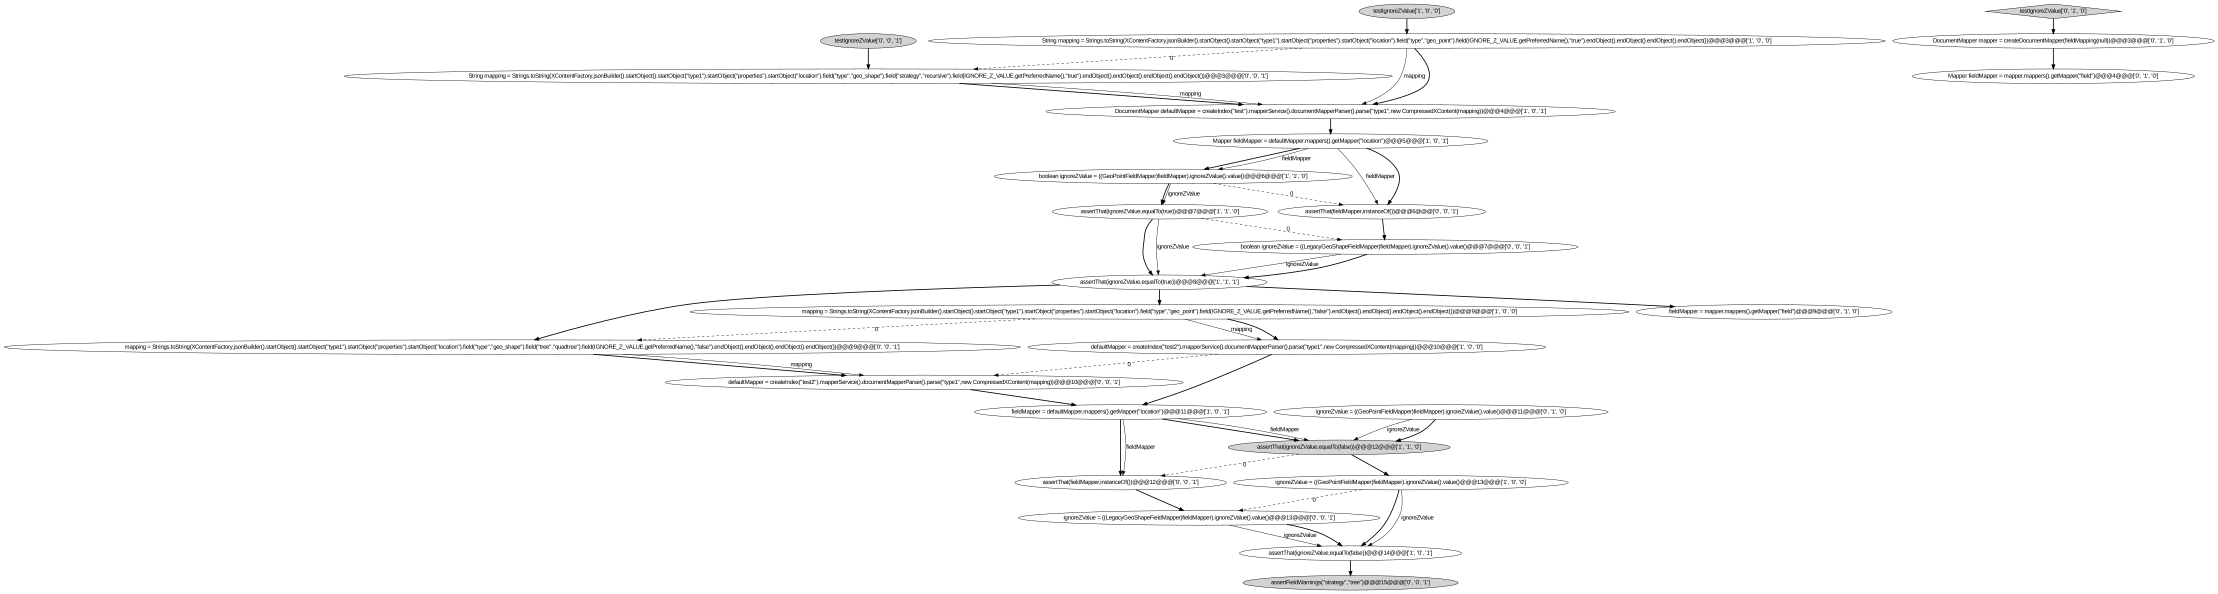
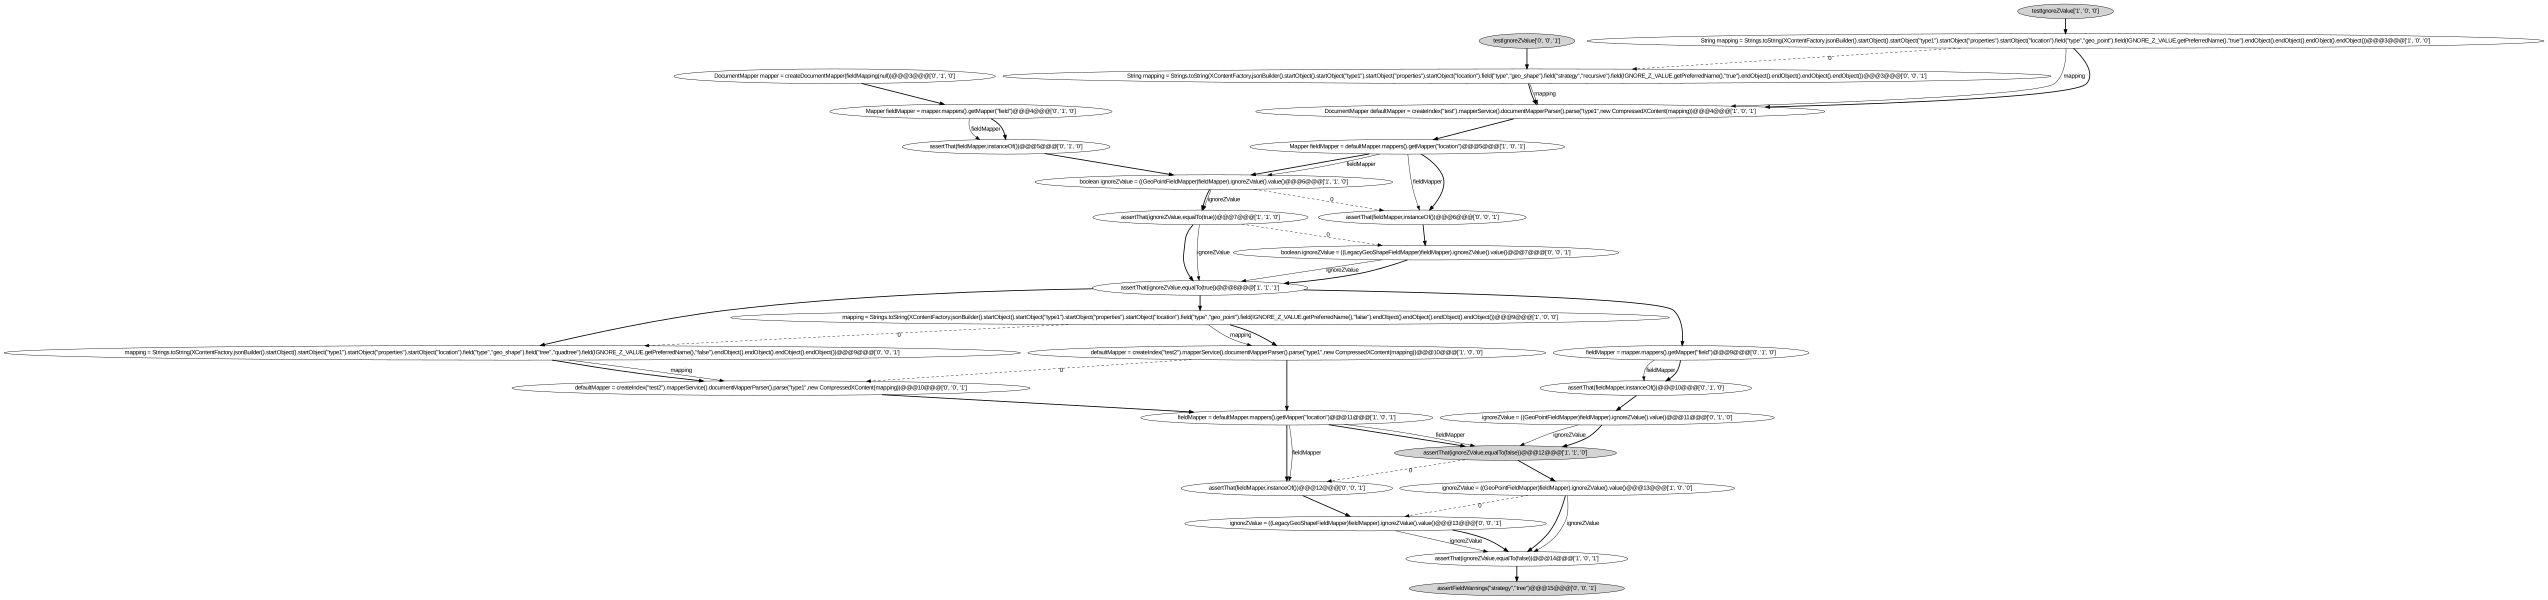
  digraph {
    fontname="Liberation Sans"
    node [fillcolor=white fontname="Liberation Sans" shape=ellipse style=filled]
    edge [fontname="Liberation Sans" style=bold]
    n1 [label="ignoreZValue = ((LegacyGeoShapeFieldMapper)fieldMapper).ignoreZValue().value()@@@13@@@['0', '0', '1']"]
    n2 [label="assertThat(ignoreZValue,equalTo(false))@@@14@@@['1', '0', '1']"]
    n3 [fillcolor=lightgray label="assertFieldWarnings(\"strategy\",\"tree\")@@@15@@@['0', '0', '1']"]
    n4 [label="mapping = Strings.toString(XContentFactory.jsonBuilder().startObject().startObject(\"type1\").startObject(\"properties\").startObject(\"location\").field(\"type\",\"geo_shape\").field(\"tree\",\"quadtree\").field(IGNORE_Z_VALUE.getPreferredName(),\"false\").endObject().endObject().endObject().endObject())@@@9@@@['0', '0', '1']"]
    n5 [label="defaultMapper = createIndex(\"test2\").mapperService().documentMapperParser().parse(\"type1\",new CompressedXContent(mapping))@@@10@@@['0', '0', '1']"]
    n6 [label="fieldMapper = defaultMapper.mappers().getMapper(\"location\")@@@11@@@['1', '0', '1']"]
    n7 [fillcolor=lightgray label="assertThat(ignoreZValue,equalTo(false))@@@12@@@['1', '1', '0']"]
    n8 [label="assertThat(fieldMapper,instanceOf())@@@12@@@['0', '0', '1']"]
    n9 [label="ignoreZValue = ((GeoPointFieldMapper)fieldMapper).ignoreZValue().value()@@@13@@@['1', '0', '0']"]
    n10 [label="boolean ignoreZValue = ((GeoPointFieldMapper)fieldMapper).ignoreZValue().value()@@@6@@@['1', '1', '0']"]
    n11 [label="assertThat(ignoreZValue,equalTo(true))@@@7@@@['1', '1', '0']"]
    n12 [label="assertThat(fieldMapper,instanceOf())@@@6@@@['0', '0', '1']"]
    n13 [label="assertThat(ignoreZValue,equalTo(true))@@@8@@@['1', '1', '1']"]
    n14 [label="boolean ignoreZValue = ((LegacyGeoShapeFieldMapper)fieldMapper).ignoreZValue().value()@@@7@@@['0', '0', '1']"]
    n15 [label="Mapper fieldMapper = mapper.mappers().getMapper(\"field\")@@@4@@@['0', '1', '0']"]
+   n16 [label="assertThat(fieldMapper,instanceOf())@@@5@@@['0', '1', '0']"]
    n17 [label="mapping = Strings.toString(XContentFactory.jsonBuilder().startObject().startObject(\"type1\").startObject(\"properties\").startObject(\"location\").field(\"type\",\"geo_point\").field(IGNORE_Z_VALUE.getPreferredName(),\"false\").endObject().endObject().endObject().endObject())@@@9@@@['1', '0', '0']"]
    n18 [label="fieldMapper = mapper.mappers().getMapper(\"field\")@@@9@@@['0', '1', '0']"]
    n19 [label="defaultMapper = createIndex(\"test2\").mapperService().documentMapperParser().parse(\"type1\",new CompressedXContent(mapping))@@@10@@@['1', '0', '0']"]
+   n20 [label="assertThat(fieldMapper,instanceOf())@@@10@@@['0', '1', '0']"]
    n21 [label="ignoreZValue = ((GeoPointFieldMapper)fieldMapper).ignoreZValue().value()@@@11@@@['0', '1', '0']"]
    n22 [label="DocumentMapper mapper = createDocumentMapper(fieldMapping(null))@@@3@@@['0', '1', '0']"]
    n23 [fillcolor=lightgray label="testIgnoreZValue['0', '0', '1']"]
    n24 [label="String mapping = Strings.toString(XContentFactory.jsonBuilder().startObject().startObject(\"type1\").startObject(\"properties\").startObject(\"location\").field(\"type\",\"geo_shape\").field(\"strategy\",\"recursive\").field(IGNORE_Z_VALUE.getPreferredName(),\"true\").endObject().endObject().endObject().endObject())@@@3@@@['0', '0', '1']"]
    n25 [label="DocumentMapper defaultMapper = createIndex(\"test\").mapperService().documentMapperParser().parse(\"type1\",new CompressedXContent(mapping))@@@4@@@['1', '0', '1']"]
    n26 [label="Mapper fieldMapper = defaultMapper.mappers().getMapper(\"location\")@@@5@@@['1', '0', '1']"]
    n27 [label="String mapping = Strings.toString(XContentFactory.jsonBuilder().startObject().startObject(\"type1\").startObject(\"properties\").startObject(\"location\").field(\"type\",\"geo_point\").field(IGNORE_Z_VALUE.getPreferredName(),\"true\").endObject().endObject().endObject().endObject())@@@3@@@['1', '0', '0']"]
    n28 [fillcolor=lightgray label="testIgnoreZValue['1', '0', '0']"]
-   n29 [fillcolor=lightgray label="testIgnoreZValue['0', '1', '0']" shape=diamond]
    n1 -> n2 [label=ignoreZValue style=solid]
    n1 -> n2
    n2 -> n3
    n4 -> n5
    n4 -> n5 [label=mapping style=solid]
    n5 -> n6
    n6 -> n7
    n6 -> n7 [label=fieldMapper style=solid]
    n6 -> n8
    n6 -> n8 [label=fieldMapper style=solid]
    n7 -> n8 [label=0 style=dashed]
    n7 -> n9
    n8 -> n1
    n9 -> n1 [label=0 style=dashed]
    n9 -> n2
    n9 -> n2 [label=ignoreZValue style=solid]
    n10 -> n11
    n10 -> n11 [label=ignoreZValue style=solid]
    n10 -> n12 [label=0 style=dashed]
    n11 -> n13
    n11 -> n13 [label=ignoreZValue style=solid]
    n11 -> n14 [label=0 style=dashed]
    n12 -> n14
    n13 -> n4
    n13 -> n17
    n13 -> n18
    n14 -> n13 [label=ignoreZValue style=solid]
    n14 -> n13
+   n15 -> n16 [label=fieldMapper style=solid]
+   n15 -> n16
+   n16 -> n10
    n17 -> n4 [label=0 style=dashed]
    n17 -> n19 [label=mapping style=solid]
    n17 -> n19
+   n18 -> n20 [label=fieldMapper style=solid]
+   n18 -> n20
    n19 -> n5 [label=0 style=dashed]
    n19 -> n6
+   n20 -> n21
    n21 -> n7 [label=ignoreZValue style=solid]
    n21 -> n7
    n22 -> n15
    n23 -> n24
    n24 -> n25
    n24 -> n25 [label=mapping style=solid]
    n25 -> n26
    n26 -> n10
    n26 -> n10 [label=fieldMapper style=solid]
    n26 -> n12 [label=fieldMapper style=solid]
    n26 -> n12
    n27 -> n24 [label=0 style=dashed]
    n27 -> n25 [label=mapping style=solid]
    n27 -> n25
    n28 -> n27
-   n29 -> n22
  }
